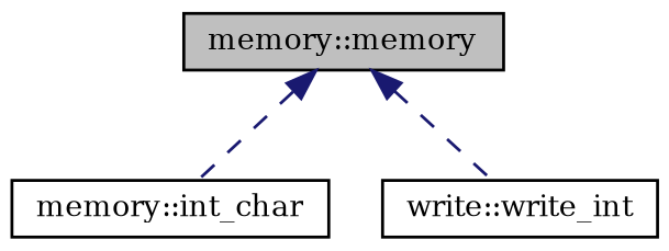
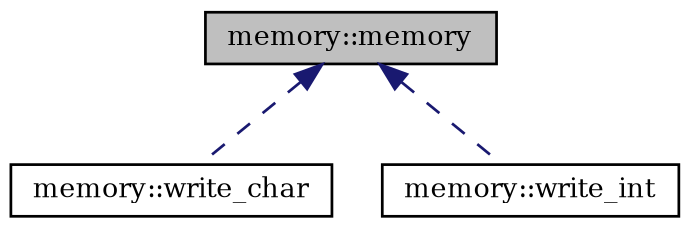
  digraph {
    fontname="DejaVu Serif"
    rankdir=TB
    node [color=black fillcolor=white fontname="DejaVu Serif" fontsize=10 shape=record style=filled]
    edge [color=midnightblue dir=back fontname="DejaVu Serif" fontsize=10 labelfontname=Helvetica labelfontsize=10 style=dashed]
    n1 [fillcolor=grey75 fontcolor=black height=0.2 label="memory::memory" width=0.4]
-   n2 [height=0.2 label="memory::int_char" width=0.4]
-   n3 [height=0.2 label="write::write_int" width=0.4]
+   n2 [height=0.2 label="memory::write_char" width=0.4]
+   n3 [height=0.2 label="memory::write_int" width=0.4]
    n1 -> n2
    n1 -> n3
  }
